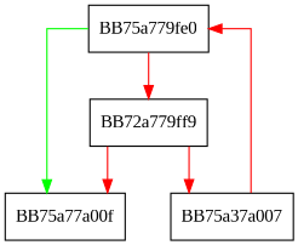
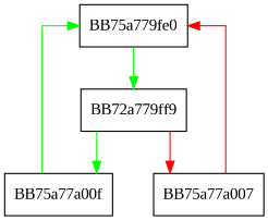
  digraph {
    fontname="Liberation Serif"
    splines=ortho
    node [fontname="Liberation Serif" shape=box]
    edge [color=red fontname="Liberation Serif"]
    BB75a779fe0
    BB75a77a00f
    n3 [label=BB72a779ff9]
-   BB75a77a007 [label=BB75a37a007]
-   BB75a779fe0 -> BB75a77a00f [color=green]
-   BB75a779fe0 -> n3
-   n3 -> BB75a77a00f
+   BB75a77a007
+   BB75a77a00f -> BB75a779fe0 [color=green]
+   BB75a779fe0 -> n3 [color=green]
+   n3 -> BB75a77a00f [color=green]
    n3 -> BB75a77a007
    BB75a77a007 -> BB75a779fe0
  }
